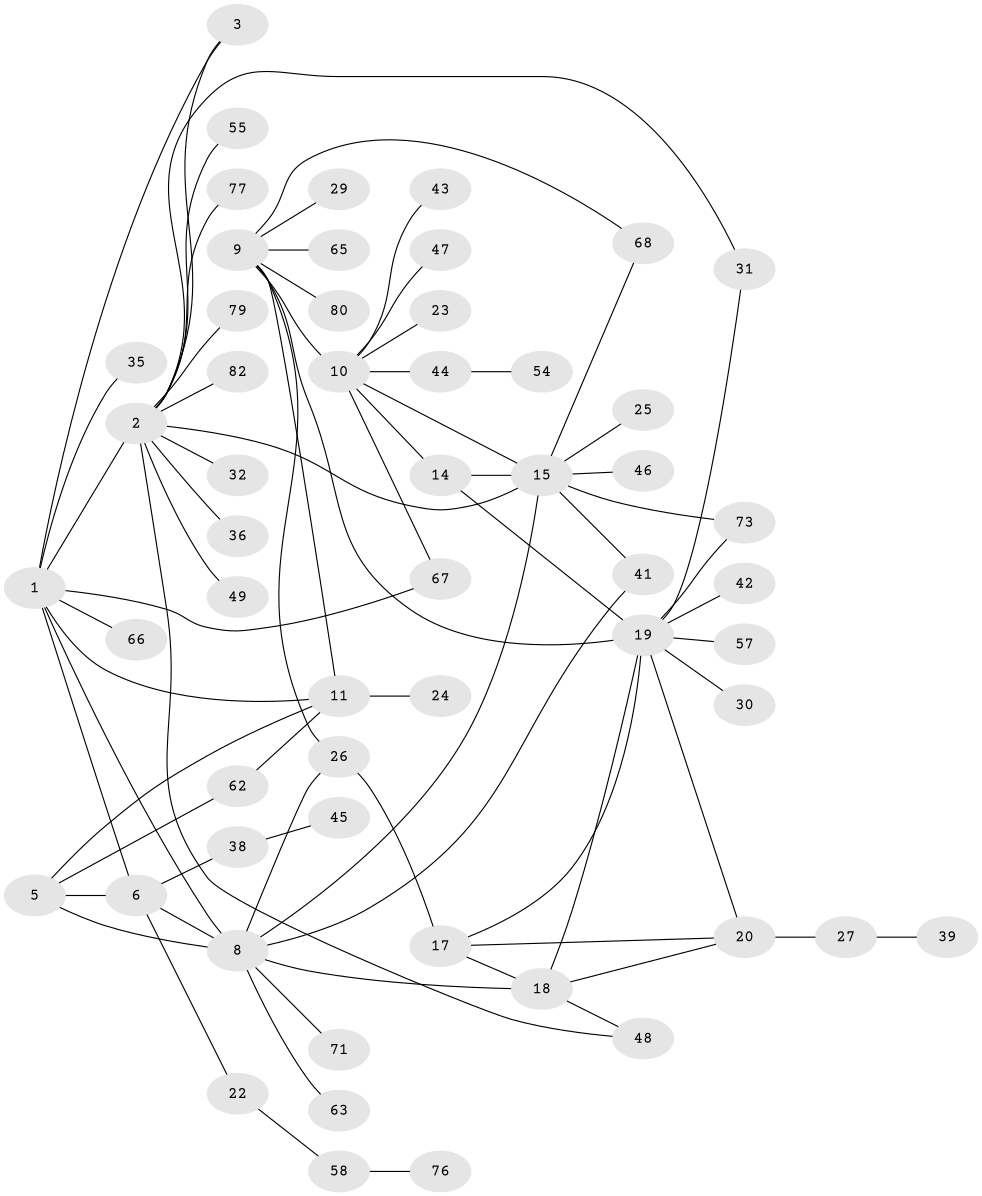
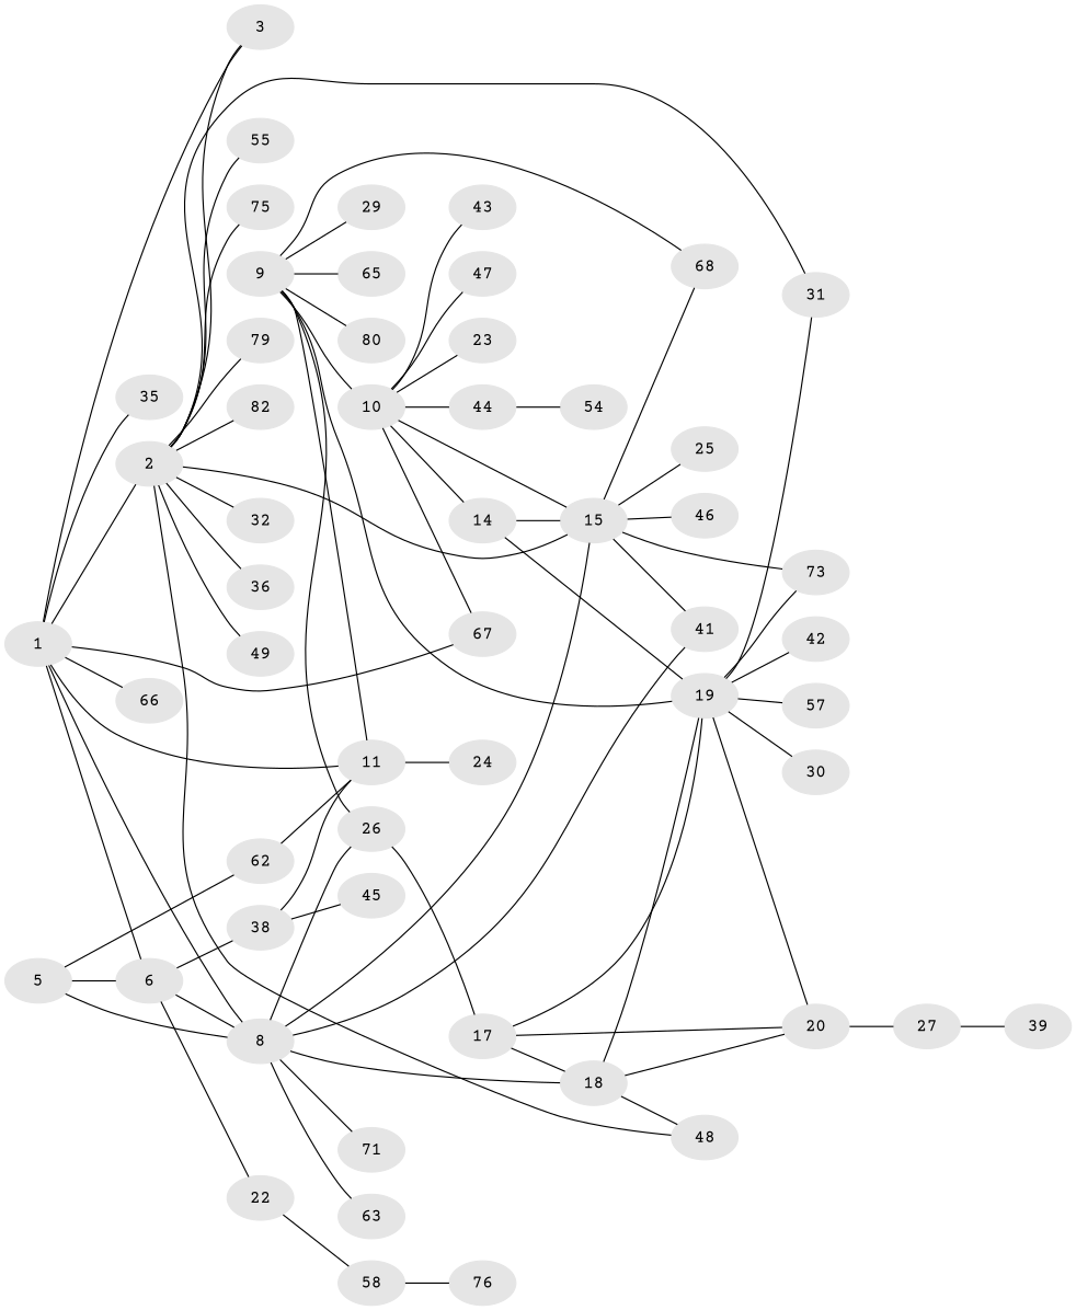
  graph {
    fontname="Courier Prime"
    rankdir=LR
    node [color=gray90 fontname="Courier Prime" style=filled]
    edge [fontname="Courier Prime"]
    1 [super="+37"]
    2 [super="+4"]
    3 [super="+50"]
    6 [super="+51"]
    8 [super="+77"]
    11 [super="+12"]
    35 [super="+40"]
    66
    67 [super="+69"]
    15 [super="+16"]
    31
    32
    36
    49
    55
-   75 [label=77]
+   75
    79
    82
    48 [super="+78"]
    22 [super="+72"]
    38 [super="+64"]
    18 [super="+60"]
    26 [super="+33"]
    41
    63
    71
    24
    n28 [label=68 super="+56"]
    25 [super="+68"]
    46
    73 [super="+81"]
    27 [super="+61"]
    20
    5 [super="+7"]
    62
    58 [super="+59"]
    45 [super="+53"]
    19 [super="+21"]
    17 [super="+34"]
    9 [super="+52"]
    10 [super="+13"]
    29
    65 [super="+70"]
    80
    14
    23
    43
    44
    47
    30
    42
    57
    54 [super="+74"]
    39
    76
    1 -- 2 [weight=2]
    1 -- 3
    1 -- 6
    1 -- 8
    1 -- 11
    1 -- 35
    1 -- 66
    1 -- 67
    2 -- 3 [weight=2]
    2 -- 15
    2 -- 31
    2 -- 32
    2 -- 36
    2 -- 49
    2 -- 55
    2 -- 75
    2 -- 79
    2 -- 82
    2 -- 48
    6 -- 8
    6 -- 22
    6 -- 38
    8 -- 15
    8 -- 18
    8 -- 26
    8 -- 41
    8 -- 63
    8 -- 71
    11 -- 24
    15 -- 41
    15 -- n28
    15 -- 25
    15 -- 46
    15 -- 73
    22 -- 58
    38 -- 45
    18 -- 48
    18 -- 20
    18 -- 19
    26 -- 17
    27 -- 39
    20 -- 27
    5 -- 6 [weight=2]
    5 -- 8 [weight=2]
-   5 -- 11
+   38 -- 11
    5 -- 62
    62 -- 11 [weight=2]
    58 -- 76
    19 -- 31
    19 -- 73
    19 -- 20
    19 -- 30
    19 -- 42
    19 -- 57
    17 -- 18
    17 -- 20
    17 -- 19
    9 -- 11 [weight=2]
    9 -- 26
    9 -- n28
    9 -- 19
    9 -- 10
    9 -- 29
    9 -- 65
    9 -- 80
    10 -- 67
    10 -- 15 [weight=2]
    10 -- 14
    10 -- 23
    10 -- 43
    10 -- 44
    10 -- 47
    14 -- 15 [weight=2]
    14 -- 19 [weight=2]
    44 -- 54
  }
